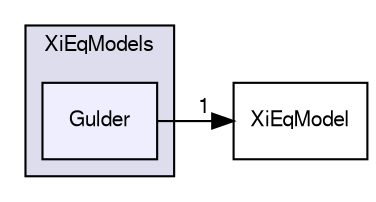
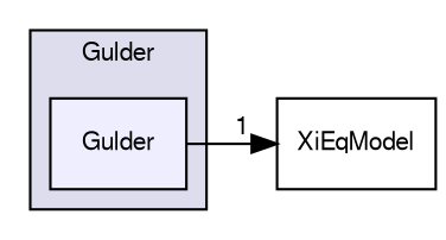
  digraph {
    compound=true
    rankdir=LR
    node [fontname=FreeSans fontsize=10 shape=box]
    n1 [fillcolor="#eeeeff" label=Gulder pencolor=black style=filled]
    n2 [label=XiEqModel]
    subgraph cluster_1 {
      bgcolor="#ddddee"
      fontname=FreeSans
      fontsize=10
-     label=XiEqModels
+     label=Gulder
      pencolor=black
      n1
    }
    n1 -> n2 [headlabel=1 labeldistance=1.5 labelfontname=FreeSans labelfontsize=10]
  }
